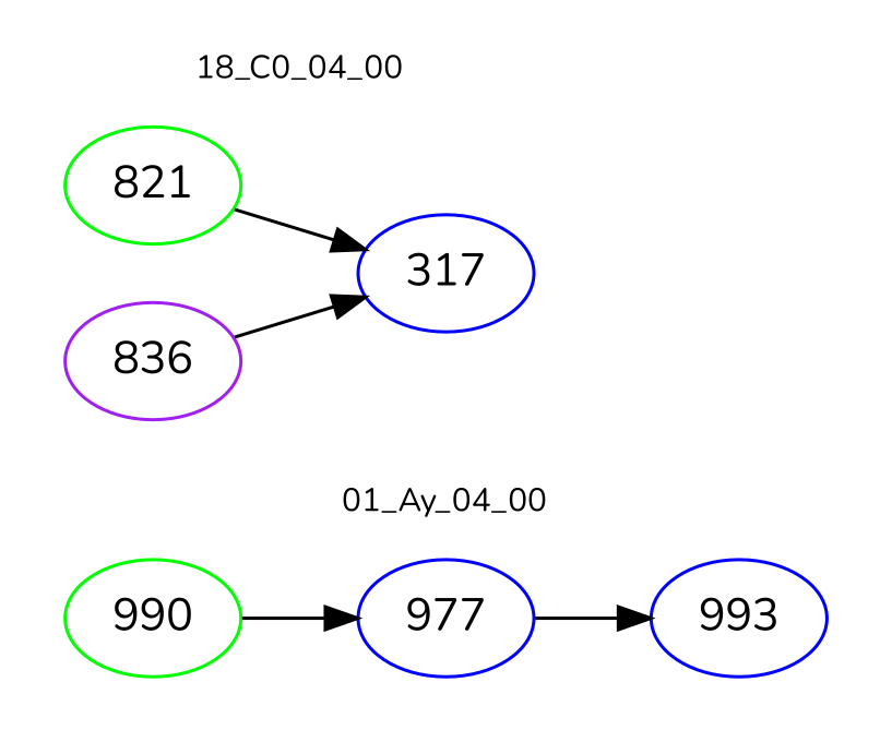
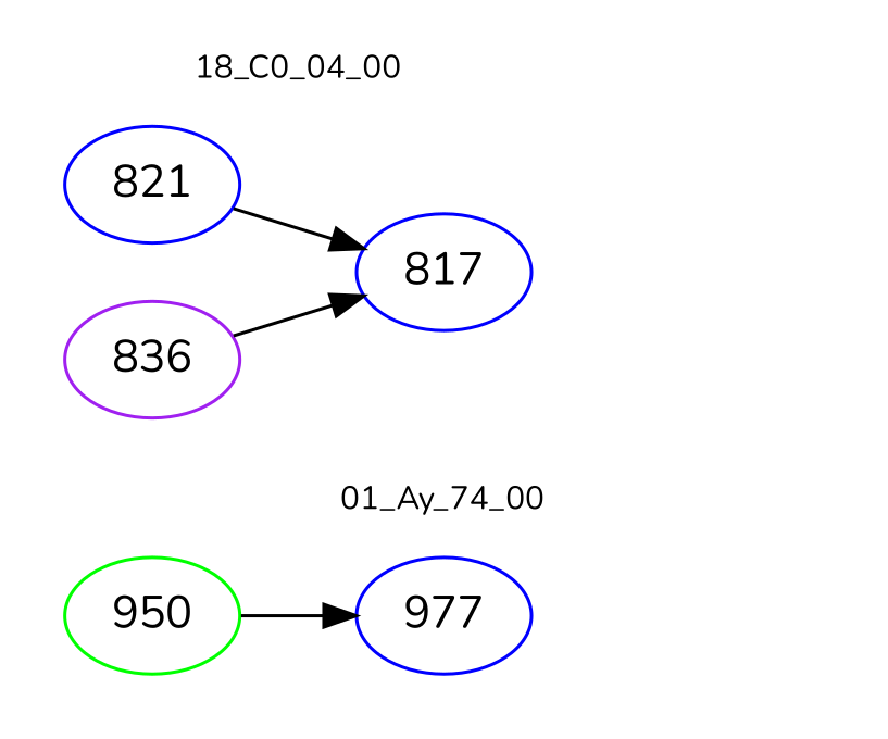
  digraph {
    fontname=Nunito
    rankdir=LR
    node [color=blue fontname=Nunito]
    edge [color=black fontname=Nunito]
-   n1 [color=green label=990]
+   n1 [color=green label=950]
    n2 [label=977]
-   n3 [label=993]
-   n4 [color=green label=821]
-   n5 [label=317]
+   n4 [label=821]
+   n5 [label=817]
    n6 [color=purple label=836]
    subgraph cluster_1 {
      color=white
      fontsize=10
-     label="01_Ay_04_00"
+     label="01_Ay_74_00"
      n1
      n2
-     n3
    }
    subgraph cluster_2 {
      color=white
      fontsize=10
      label="18_C0_04_00"
      n4
      n5
      n6
    }
    n1 -> n2
-   n2 -> n3
    n4 -> n5
    n6 -> n5
  }
